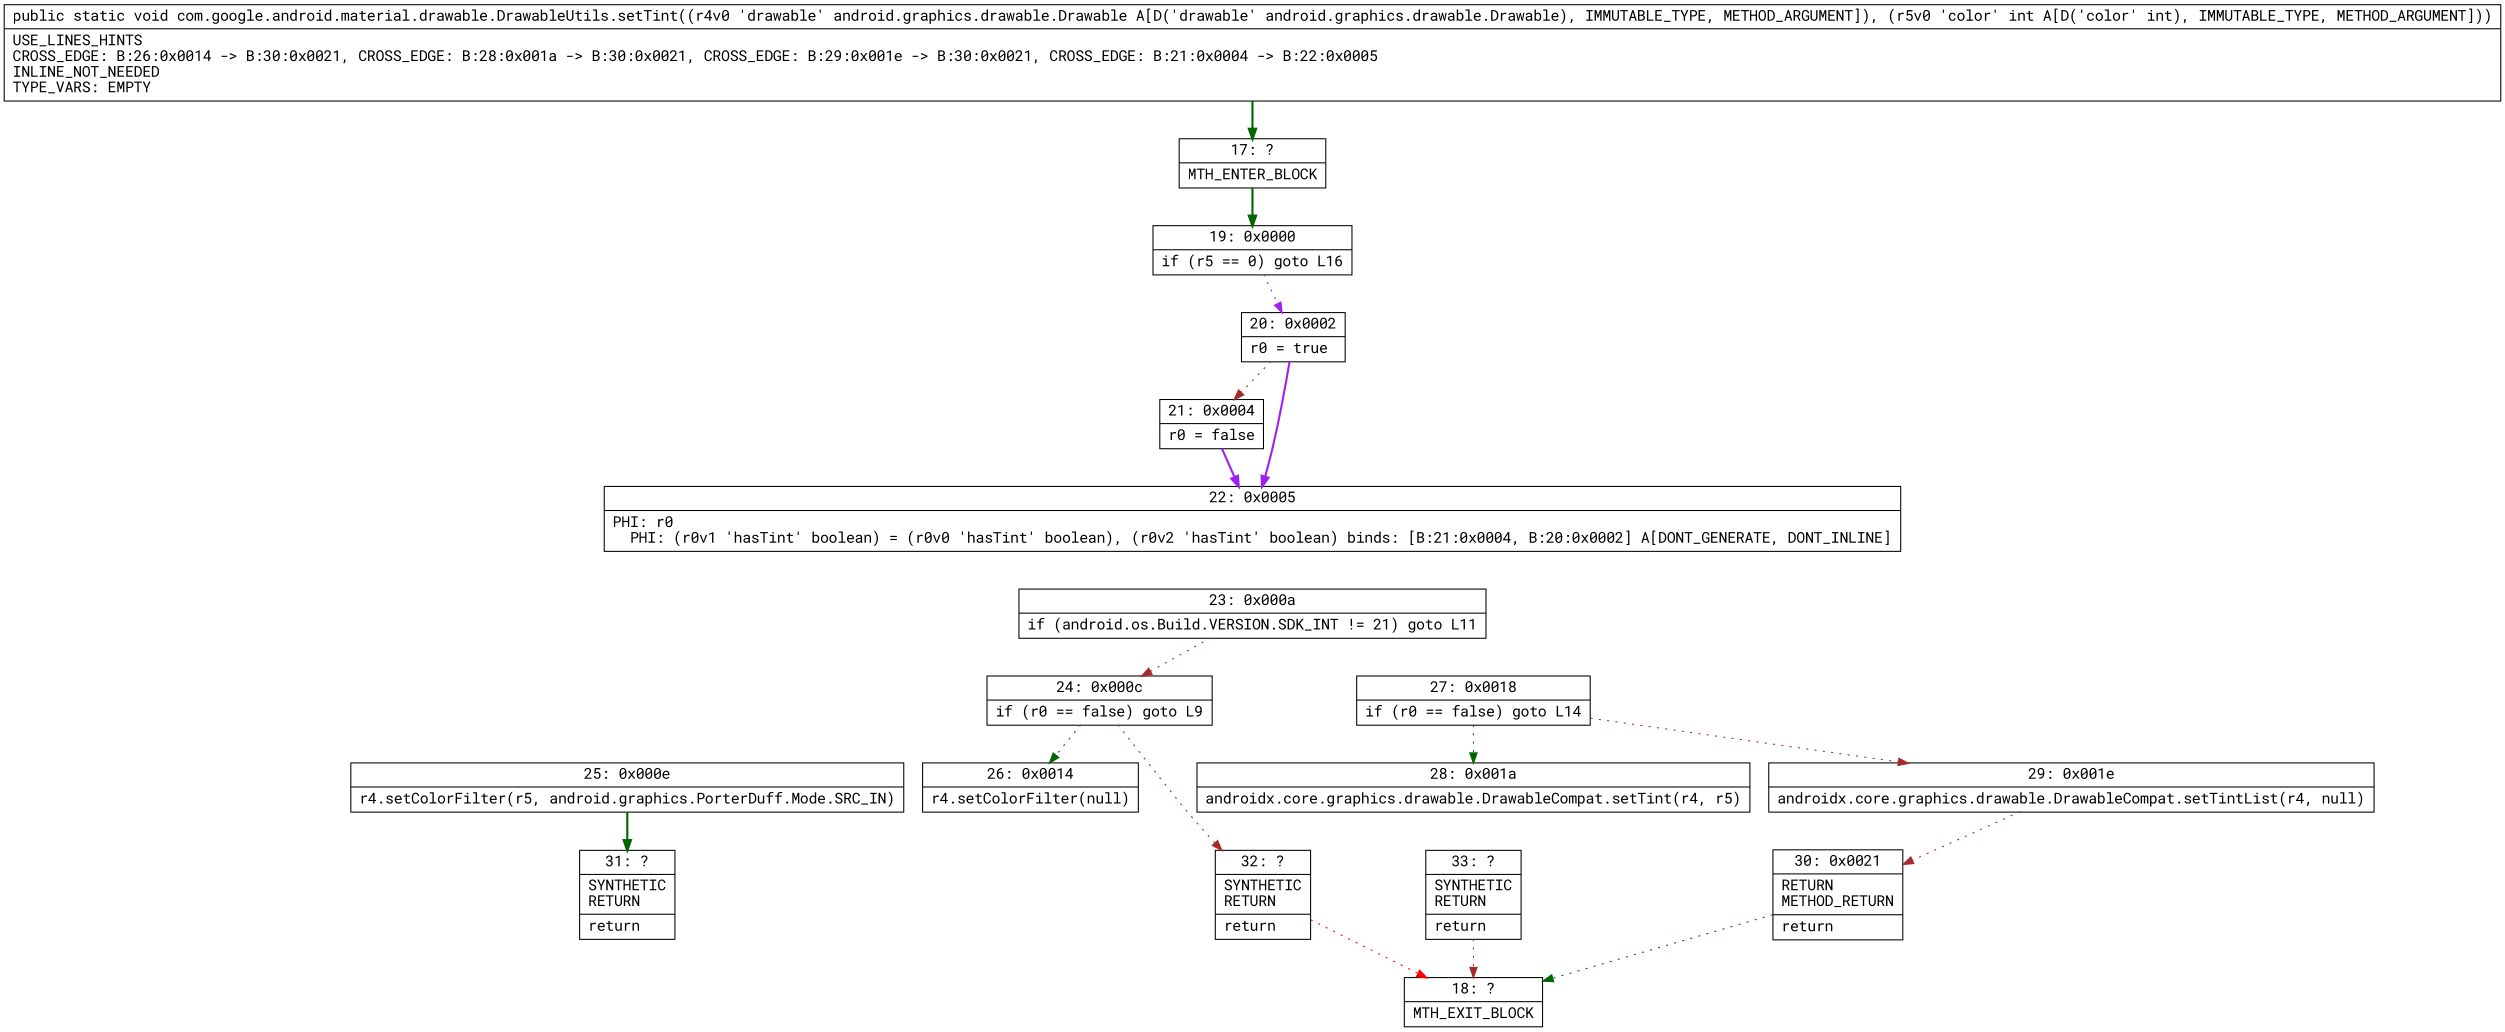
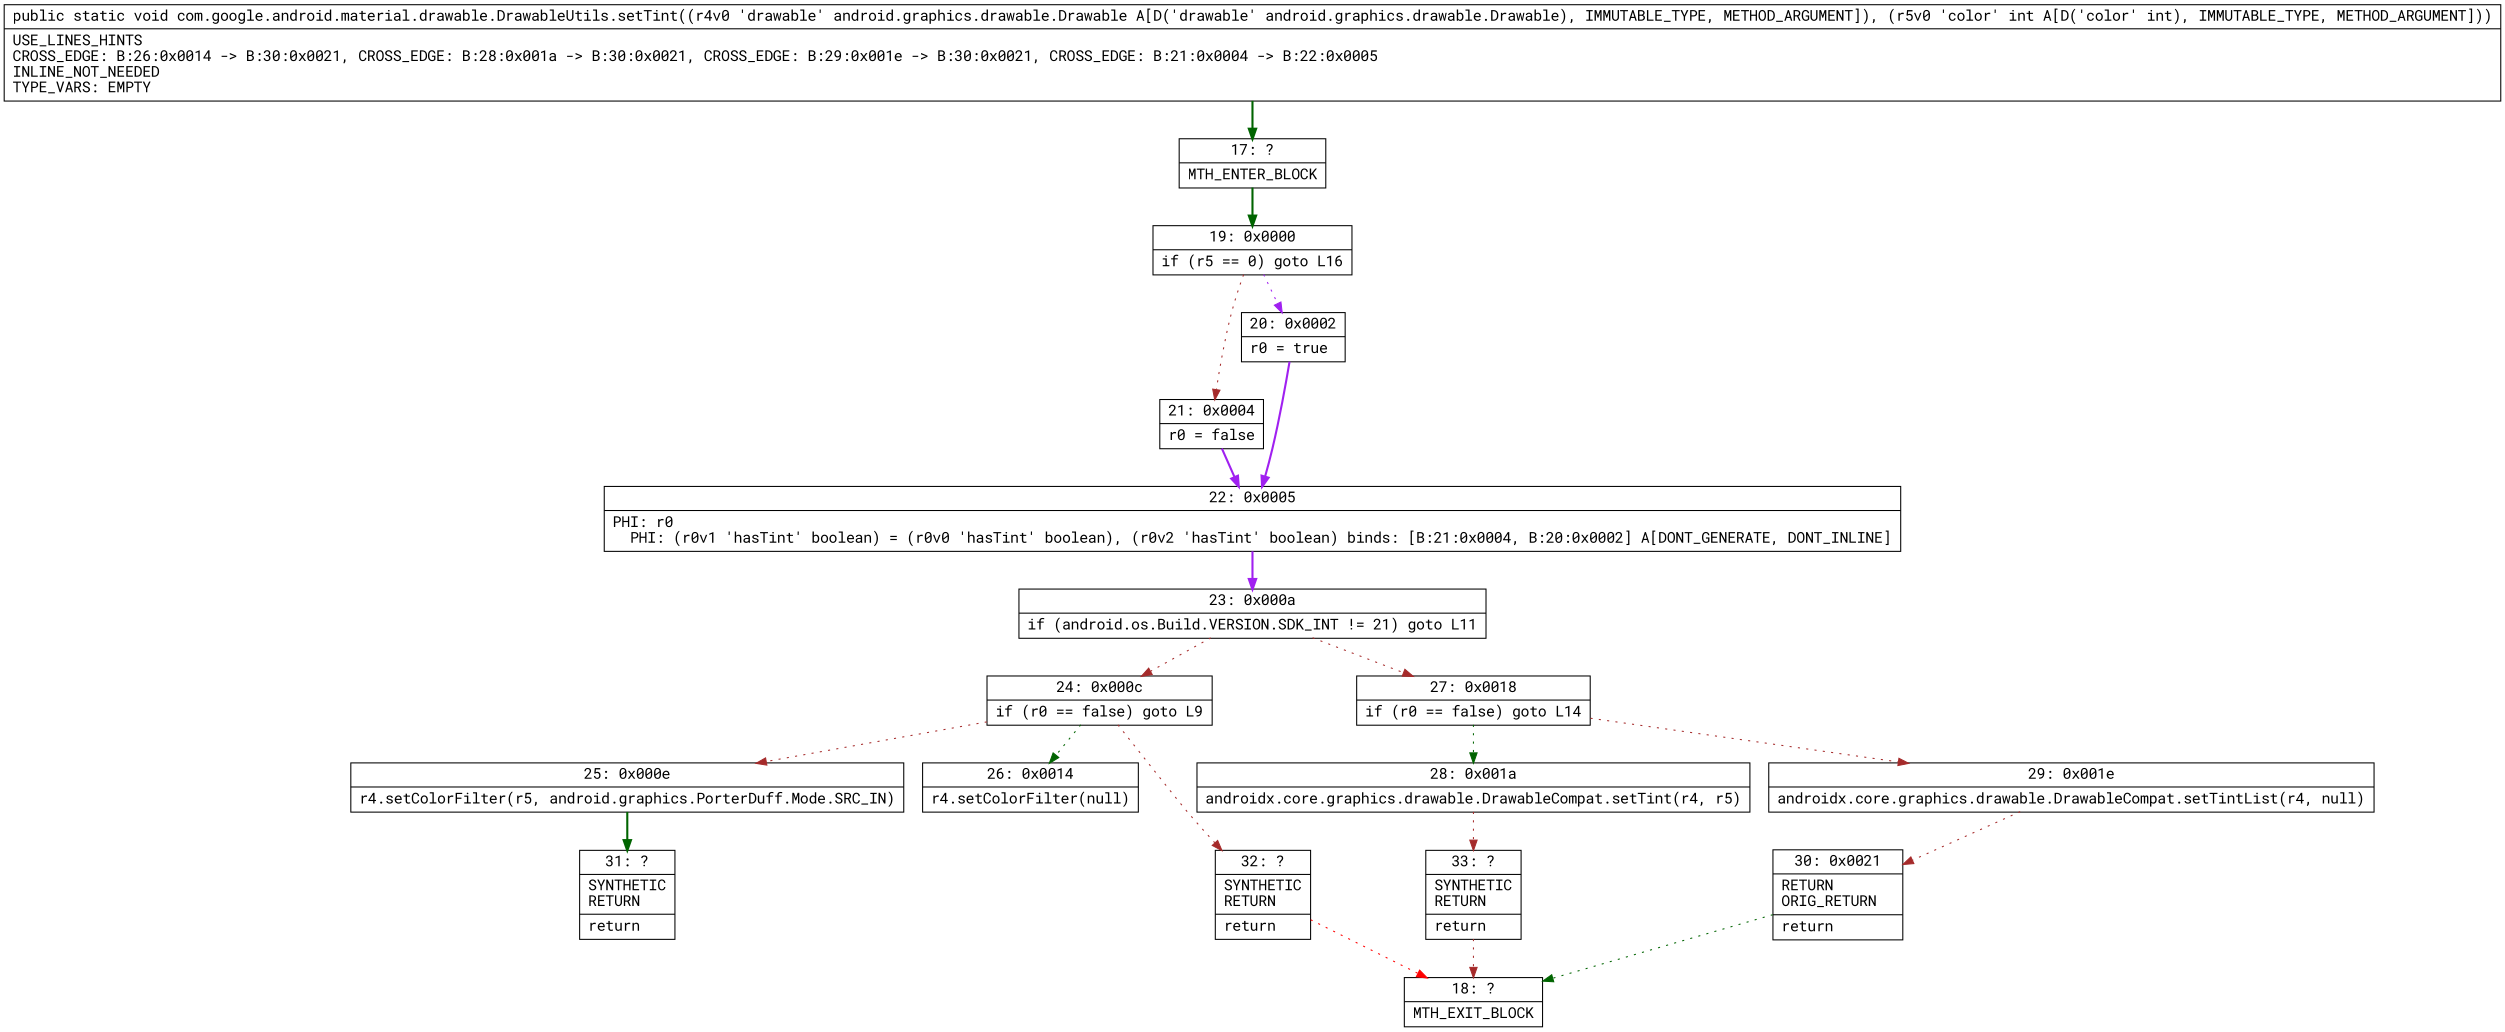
  digraph {
    fontname="Roboto Mono"
    node [fontname="Roboto Mono" shape=record]
    edge [color=brown fontname="Roboto Mono" style=dotted]
    n1 [label="{17\:\ ?|MTH_ENTER_BLOCK\l}"]
    n2 [label="{19\:\ 0x0000|if (r5 == 0) goto L16\l}"]
    n3 [label="{20\:\ 0x0002|r0 = true\l}"]
    n4 [label="{21\:\ 0x0004|r0 = false\l}"]
    n5 [label="{22\:\ 0x0005|PHI: r0 \l  PHI: (r0v1 'hasTint' boolean) = (r0v0 'hasTint' boolean), (r0v2 'hasTint' boolean) binds: [B:21:0x0004, B:20:0x0002] A[DONT_GENERATE, DONT_INLINE]\l}"]
    n6 [label="{23\:\ 0x000a|if (android.os.Build.VERSION.SDK_INT != 21) goto L11\l}"]
    n7 [label="{24\:\ 0x000c|if (r0 == false) goto L9\l}"]
    n8 [label="{27\:\ 0x0018|if (r0 == false) goto L14\l}"]
    n9 [label="{25\:\ 0x000e|r4.setColorFilter(r5, android.graphics.PorterDuff.Mode.SRC_IN)\l}"]
    n10 [label="{26\:\ 0x0014|r4.setColorFilter(null)\l}"]
    n11 [label="{32\:\ ?|SYNTHETIC\lRETURN\l|return\l}"]
    n12 [label="{28\:\ 0x001a|androidx.core.graphics.drawable.DrawableCompat.setTint(r4, r5)\l}"]
    n13 [label="{29\:\ 0x001e|androidx.core.graphics.drawable.DrawableCompat.setTintList(r4, null)\l}"]
    n14 [label="{31\:\ ?|SYNTHETIC\lRETURN\l|return\l}"]
    n15 [label="{18\:\ ?|MTH_EXIT_BLOCK\l}"]
    n16 [label="{33\:\ ?|SYNTHETIC\lRETURN\l|return\l}"]
-   n17 [label="{30\:\ 0x0021|RETURN\lMETHOD_RETURN\l|return\l}"]
+   n17 [label="{30\:\ 0x0021|RETURN\lORIG_RETURN\l|return\l}"]
    n18 [label="{public static void com.google.android.material.drawable.DrawableUtils.setTint((r4v0 'drawable' android.graphics.drawable.Drawable A[D('drawable' android.graphics.drawable.Drawable), IMMUTABLE_TYPE, METHOD_ARGUMENT]), (r5v0 'color' int A[D('color' int), IMMUTABLE_TYPE, METHOD_ARGUMENT]))  | USE_LINES_HINTS\lCROSS_EDGE: B:26:0x0014 \-\> B:30:0x0021, CROSS_EDGE: B:28:0x001a \-\> B:30:0x0021, CROSS_EDGE: B:29:0x001e \-\> B:30:0x0021, CROSS_EDGE: B:21:0x0004 \-\> B:22:0x0005\lINLINE_NOT_NEEDED\lTYPE_VARS: EMPTY\l}"]
    n1 -> n2 [color=darkgreen style=bold]
    n2 -> n3 [color=purple]
-   n3 -> n4
+   n2 -> n4
    n3 -> n5 [color=purple style=bold]
    n4 -> n5 [color=purple style=bold]
+   n5 -> n6 [color=purple style=bold]
    n6 -> n7
+   n6 -> n8
+   n7 -> n9
    n7 -> n10 [color=darkgreen]
    n7 -> n11
    n8 -> n12 [color=darkgreen]
    n8 -> n13
    n9 -> n14 [color=darkgreen style=bold]
    n11 -> n15 [color=red]
+   n12 -> n16
    n13 -> n17
    n16 -> n15
    n17 -> n15 [color=darkgreen]
    n18 -> n1 [color=darkgreen style=bold]
  }
